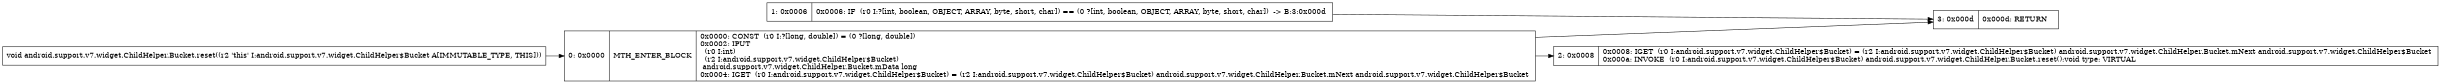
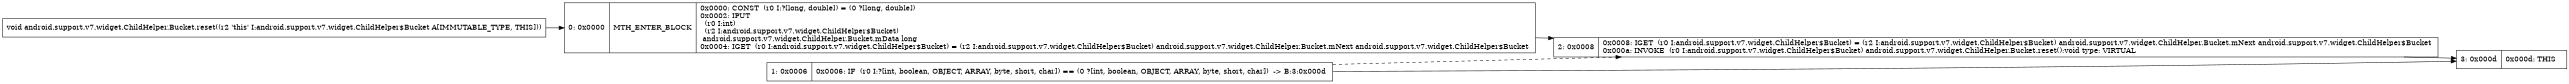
  digraph {
    fontname="DejaVu Serif"
    rankdir=LR
    node [fontname="DejaVu Serif" shape=record]
    edge [fontname="DejaVu Serif"]
    n1 [label="{0\:\ 0x0000|MTH_ENTER_BLOCK\l|0x0000: CONST  (r0 I:?[long, double]) = (0 ?[long, double]) \l0x0002: IPUT  \l  (r0 I:int)\l  (r2 I:android.support.v7.widget.ChildHelper$Bucket)\l android.support.v7.widget.ChildHelper.Bucket.mData long \l0x0004: IGET  (r0 I:android.support.v7.widget.ChildHelper$Bucket) = (r2 I:android.support.v7.widget.ChildHelper$Bucket) android.support.v7.widget.ChildHelper.Bucket.mNext android.support.v7.widget.ChildHelper$Bucket \l}"]
    n2 [label="{2\:\ 0x0008|0x0008: IGET  (r0 I:android.support.v7.widget.ChildHelper$Bucket) = (r2 I:android.support.v7.widget.ChildHelper$Bucket) android.support.v7.widget.ChildHelper.Bucket.mNext android.support.v7.widget.ChildHelper$Bucket \l0x000a: INVOKE  (r0 I:android.support.v7.widget.ChildHelper$Bucket) android.support.v7.widget.ChildHelper.Bucket.reset():void type: VIRTUAL \l}"]
    n3 [label="{1\:\ 0x0006|0x0006: IF  (r0 I:?[int, boolean, OBJECT, ARRAY, byte, short, char]) == (0 ?[int, boolean, OBJECT, ARRAY, byte, short, char])  \-\> B:3:0x000d \l}"]
-   n4 [label="{3\:\ 0x000d|0x000d: RETURN   \l}"]
+   n4 [label="{3\:\ 0x000d|0x000d: THIS   \l}"]
    n5 [label="{void android.support.v7.widget.ChildHelper.Bucket.reset((r2 'this' I:android.support.v7.widget.ChildHelper$Bucket A[IMMUTABLE_TYPE, THIS])) }"]
    n1 -> n2
-   n1 -> n4
+   n2 -> n4
+   n3 -> n2 [style=dashed]
    n3 -> n4
    n5 -> n1
  }
